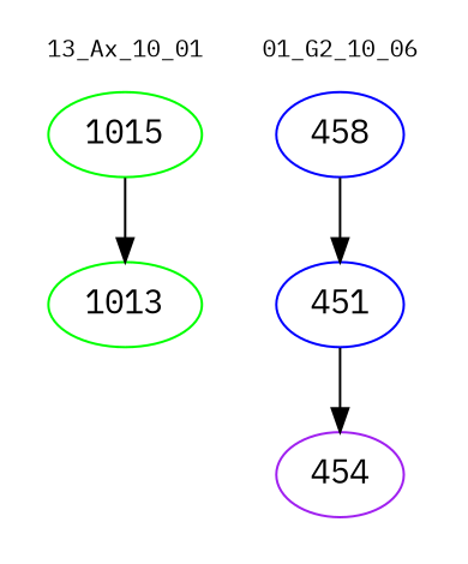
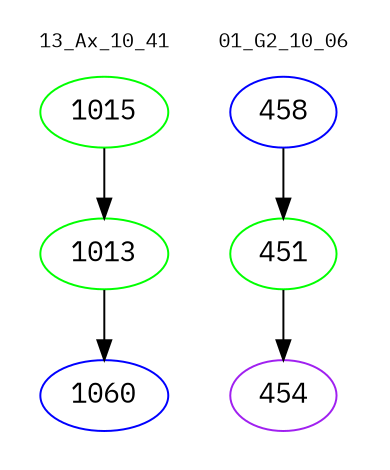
  digraph {
    fontname="IBM Plex Mono"
    node [color=green fontname="IBM Plex Mono"]
    edge [color=black fontname="IBM Plex Mono"]
    n1 [label=1015]
    n2 [label=1013]
+   n3 [color=blue label=1060]
    n4 [color=blue label=458]
-   n5 [color=blue label=451]
+   n5 [label=451]
    n6 [color=purple label=454]
    subgraph cluster_1 {
      color=white
      fontsize=10
-     label="13_Ax_10_01"
+     label="13_Ax_10_41"
      n1
      n2
+     n3
    }
    subgraph cluster_2 {
      color=white
      fontsize=10
      label="01_G2_10_06"
      n4
      n5
      n6
    }
    n1 -> n2
+   n2 -> n3
    n4 -> n5
    n5 -> n6
  }
